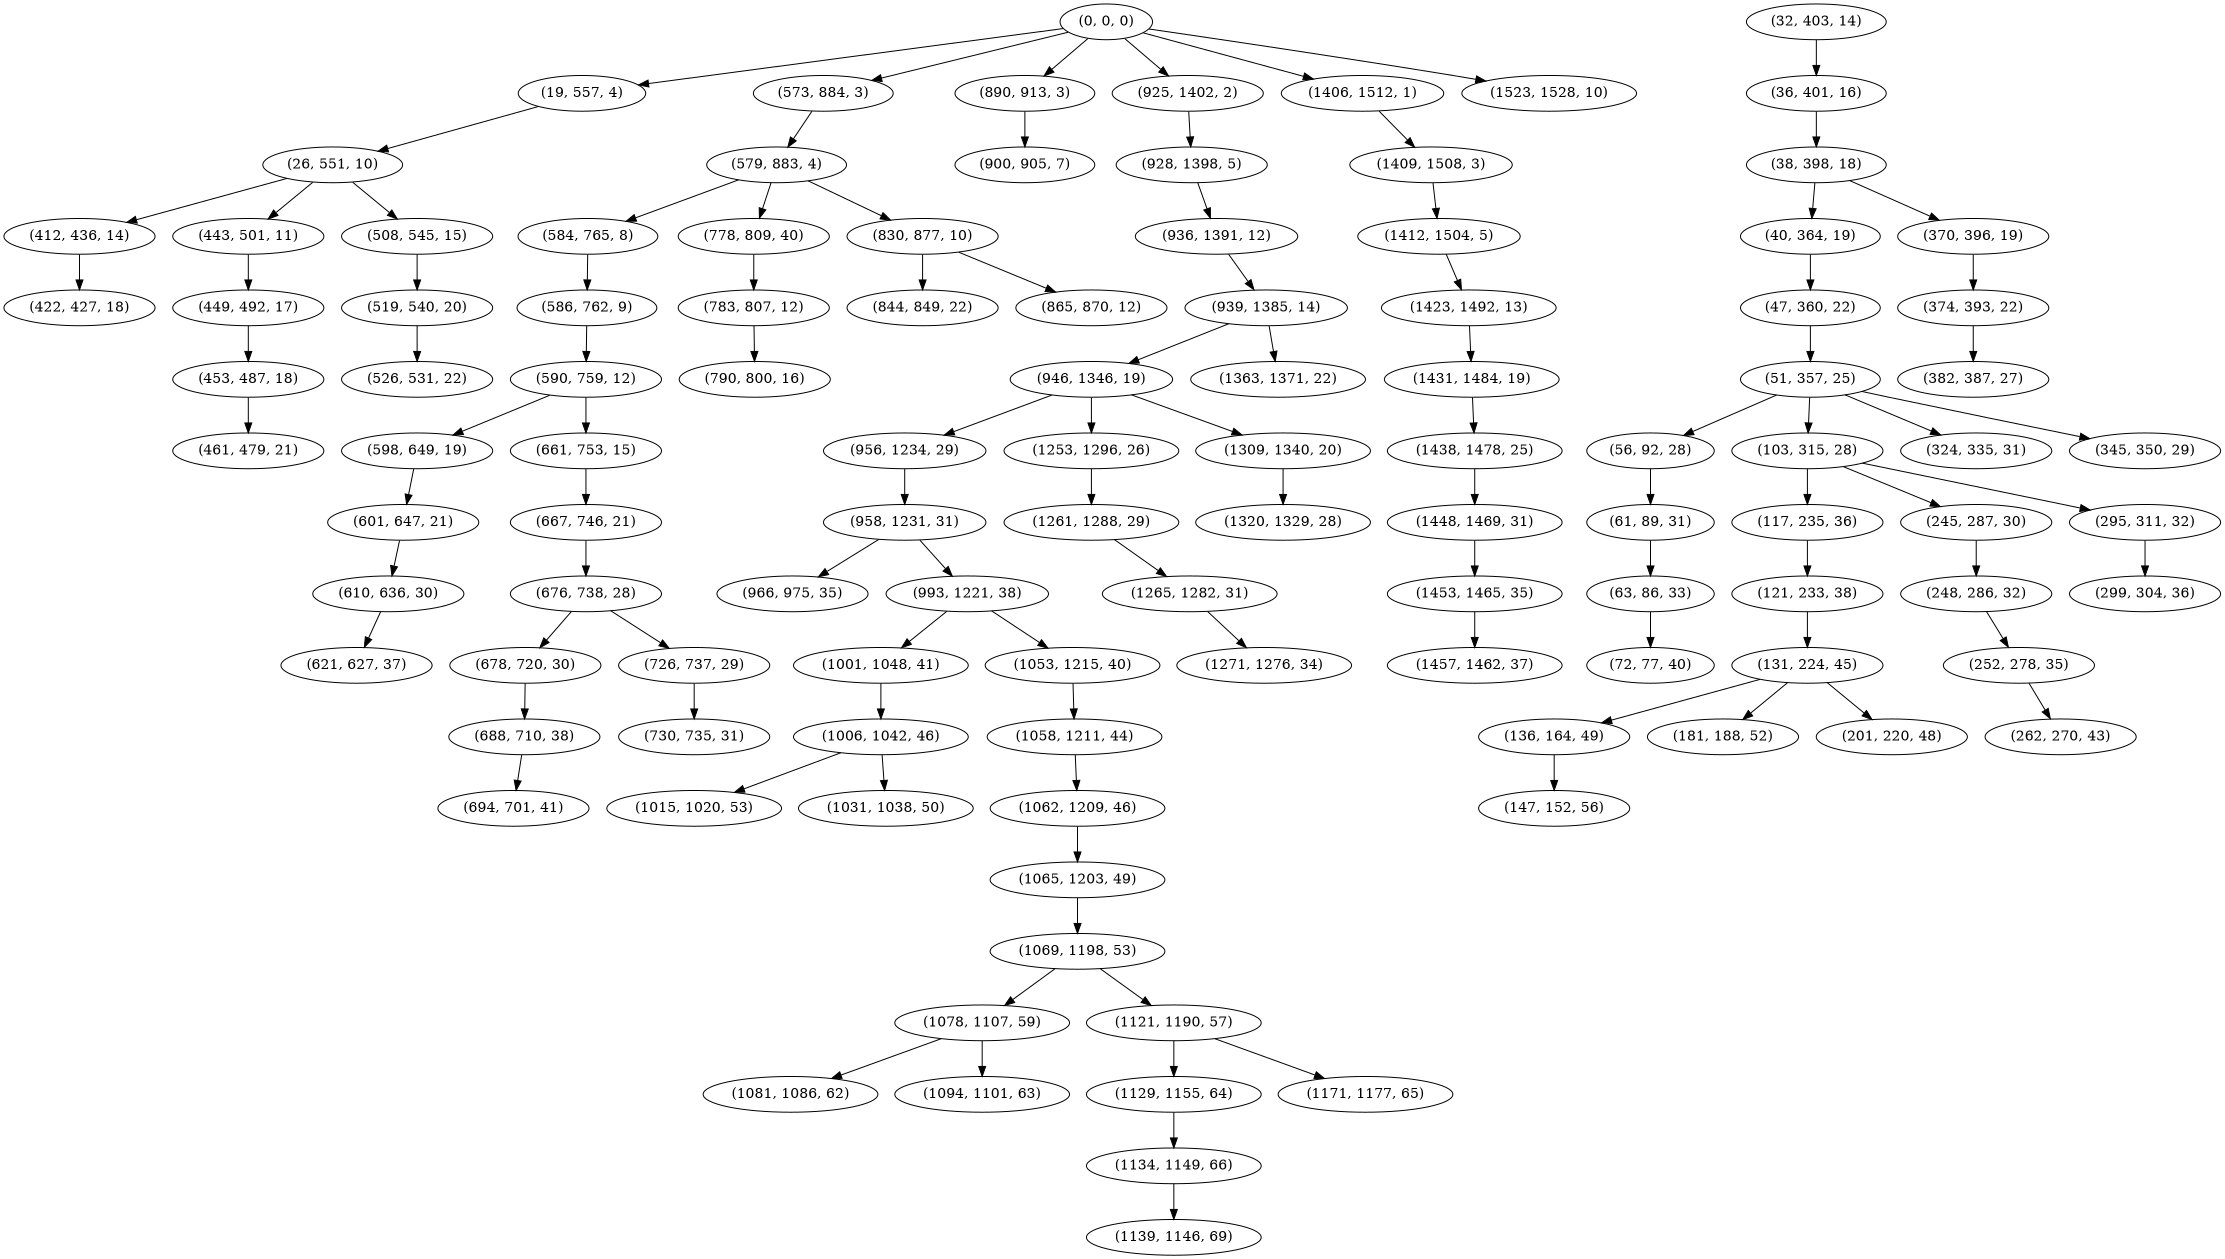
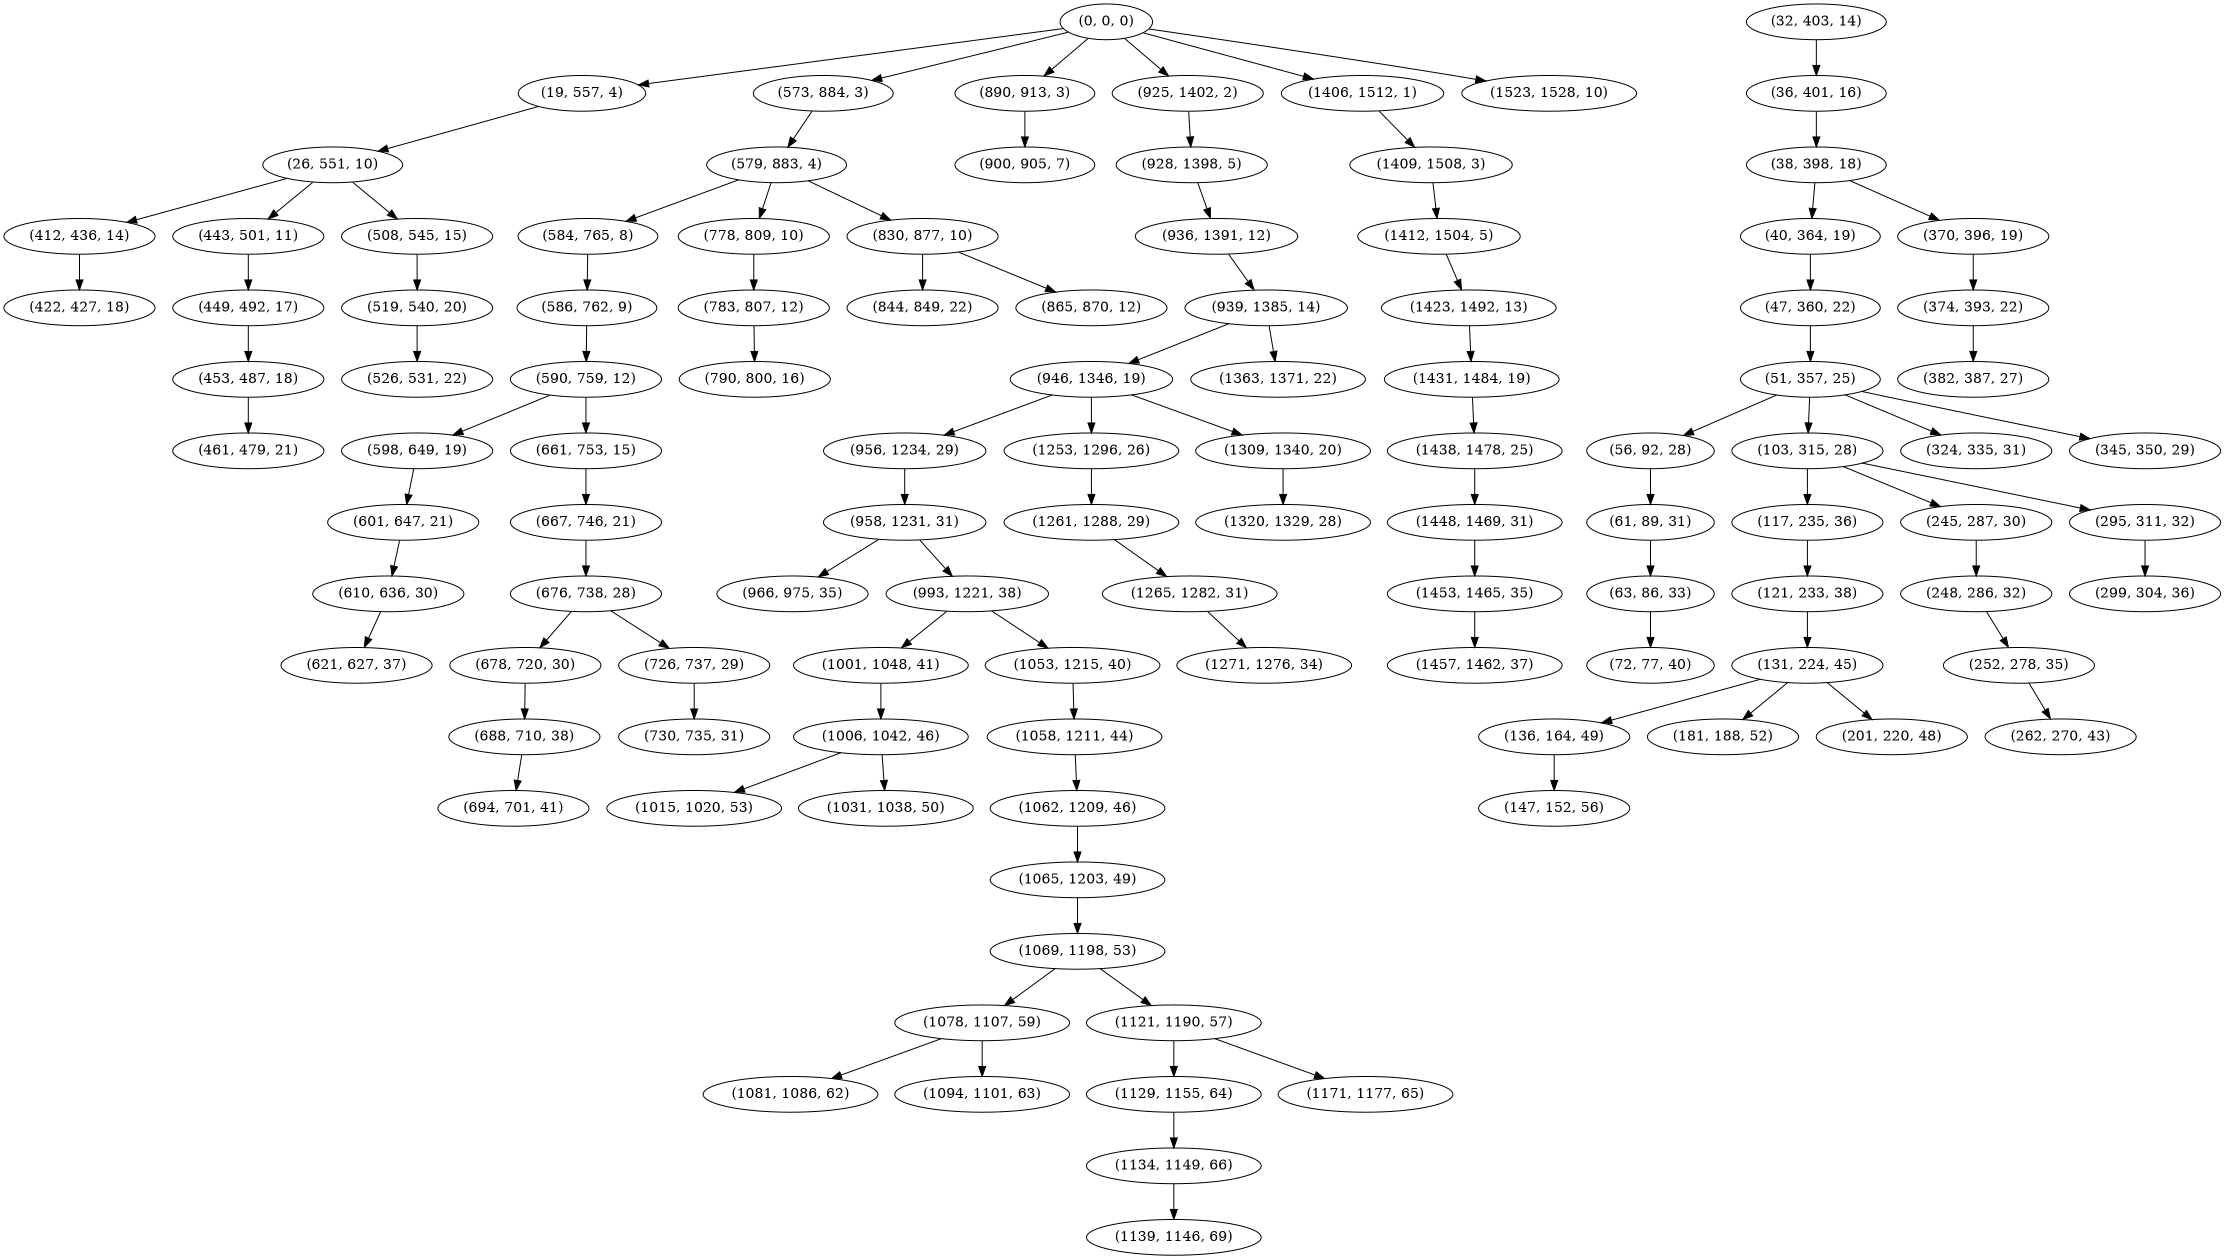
  digraph {
    fontname="DejaVu Serif"
    node [fontname="DejaVu Serif"]
    edge [fontname="DejaVu Serif"]
    "(0, 0, 0)"
    "(19, 557, 4)"
    "(573, 884, 3)"
    "(890, 913, 3)"
    "(925, 1402, 2)"
    "(1406, 1512, 1)"
    "(1523, 1528, 10)"
    "(26, 551, 10)"
    "(579, 883, 4)"
    "(900, 905, 7)"
    "(928, 1398, 5)"
    "(1409, 1508, 3)"
    "(412, 436, 14)"
    "(443, 501, 11)"
    "(508, 545, 15)"
    "(32, 403, 14)"
    "(36, 401, 16)"
    "(422, 427, 18)"
    "(449, 492, 17)"
    "(519, 540, 20)"
    "(38, 398, 18)"
    "(40, 364, 19)"
    "(370, 396, 19)"
    "(47, 360, 22)"
    "(374, 393, 22)"
    "(51, 357, 25)"
    "(56, 92, 28)"
    "(103, 315, 28)"
    "(324, 335, 31)"
    "(345, 350, 29)"
    "(61, 89, 31)"
    "(117, 235, 36)"
    n33 [label="(245, 287, 30)"]
    "(295, 311, 32)"
    "(63, 86, 33)"
    "(72, 77, 40)"
    "(121, 233, 38)"
    "(248, 286, 32)"
    "(299, 304, 36)"
    "(131, 224, 45)"
    "(136, 164, 49)"
    "(181, 188, 52)"
    "(201, 220, 48)"
    "(147, 152, 56)"
    "(252, 278, 35)"
    "(262, 270, 43)"
    "(382, 387, 27)"
    "(453, 487, 18)"
    "(461, 479, 21)"
    "(526, 531, 22)"
    "(584, 765, 8)"
-   "(778, 809, 10)" [label="(778, 809, 40)"]
+   "(778, 809, 10)"
    "(830, 877, 10)"
    "(586, 762, 9)"
    "(783, 807, 12)"
    "(844, 849, 22)"
    "(865, 870, 12)"
    "(590, 759, 12)"
    "(598, 649, 19)"
    "(661, 753, 15)"
    "(601, 647, 21)"
    "(667, 746, 21)"
    "(610, 636, 30)"
    "(621, 627, 37)"
    "(676, 738, 28)"
    "(678, 720, 30)"
    "(726, 737, 29)"
    "(688, 710, 38)"
    "(730, 735, 31)"
    "(694, 701, 41)"
    "(790, 800, 16)"
    "(936, 1391, 12)"
    "(939, 1385, 14)"
    "(946, 1346, 19)"
    "(1363, 1371, 22)"
    "(956, 1234, 29)"
    "(1253, 1296, 26)"
    "(1309, 1340, 20)"
    "(958, 1231, 31)"
    "(1261, 1288, 29)"
    "(1320, 1329, 28)"
    "(966, 975, 35)"
    "(993, 1221, 38)"
    "(1001, 1048, 41)"
    "(1053, 1215, 40)"
    "(1006, 1042, 46)"
    "(1058, 1211, 44)"
    "(1015, 1020, 53)"
    "(1031, 1038, 50)"
    "(1062, 1209, 46)"
    "(1065, 1203, 49)"
    "(1069, 1198, 53)"
    "(1078, 1107, 59)"
    "(1121, 1190, 57)"
    "(1081, 1086, 62)"
    "(1094, 1101, 63)"
    "(1129, 1155, 64)"
    "(1171, 1177, 65)"
    "(1134, 1149, 66)"
    "(1139, 1146, 69)"
    "(1265, 1282, 31)"
    "(1271, 1276, 34)"
    "(1412, 1504, 5)"
    "(1423, 1492, 13)"
    "(1431, 1484, 19)"
    "(1438, 1478, 25)"
    "(1448, 1469, 31)"
    "(1453, 1465, 35)"
    "(1457, 1462, 37)"
    "(0, 0, 0)" -> "(19, 557, 4)"
    "(0, 0, 0)" -> "(573, 884, 3)"
    "(0, 0, 0)" -> "(890, 913, 3)"
    "(0, 0, 0)" -> "(925, 1402, 2)"
    "(0, 0, 0)" -> "(1406, 1512, 1)"
    "(0, 0, 0)" -> "(1523, 1528, 10)"
    "(19, 557, 4)" -> "(26, 551, 10)"
    "(573, 884, 3)" -> "(579, 883, 4)"
    "(890, 913, 3)" -> "(900, 905, 7)"
    "(925, 1402, 2)" -> "(928, 1398, 5)"
    "(1406, 1512, 1)" -> "(1409, 1508, 3)"
    "(26, 551, 10)" -> "(412, 436, 14)"
    "(26, 551, 10)" -> "(443, 501, 11)"
    "(26, 551, 10)" -> "(508, 545, 15)"
    "(579, 883, 4)" -> "(584, 765, 8)"
    "(579, 883, 4)" -> "(778, 809, 10)"
    "(579, 883, 4)" -> "(830, 877, 10)"
    "(928, 1398, 5)" -> "(936, 1391, 12)"
    "(1409, 1508, 3)" -> "(1412, 1504, 5)"
    "(412, 436, 14)" -> "(422, 427, 18)"
    "(443, 501, 11)" -> "(449, 492, 17)"
    "(508, 545, 15)" -> "(519, 540, 20)"
    "(32, 403, 14)" -> "(36, 401, 16)"
    "(36, 401, 16)" -> "(38, 398, 18)"
    "(449, 492, 17)" -> "(453, 487, 18)"
    "(519, 540, 20)" -> "(526, 531, 22)"
    "(38, 398, 18)" -> "(40, 364, 19)"
    "(38, 398, 18)" -> "(370, 396, 19)"
    "(40, 364, 19)" -> "(47, 360, 22)"
    "(370, 396, 19)" -> "(374, 393, 22)"
    "(47, 360, 22)" -> "(51, 357, 25)"
    "(374, 393, 22)" -> "(382, 387, 27)"
    "(51, 357, 25)" -> "(56, 92, 28)"
    "(51, 357, 25)" -> "(103, 315, 28)"
    "(51, 357, 25)" -> "(324, 335, 31)"
    "(51, 357, 25)" -> "(345, 350, 29)"
    "(56, 92, 28)" -> "(61, 89, 31)"
    "(103, 315, 28)" -> "(117, 235, 36)"
    "(103, 315, 28)" -> n33
    "(103, 315, 28)" -> "(295, 311, 32)"
    "(61, 89, 31)" -> "(63, 86, 33)"
    "(117, 235, 36)" -> "(121, 233, 38)"
    n33 -> "(248, 286, 32)"
    "(295, 311, 32)" -> "(299, 304, 36)"
    "(63, 86, 33)" -> "(72, 77, 40)"
    "(121, 233, 38)" -> "(131, 224, 45)"
    "(248, 286, 32)" -> "(252, 278, 35)"
    "(131, 224, 45)" -> "(136, 164, 49)"
    "(131, 224, 45)" -> "(181, 188, 52)"
    "(131, 224, 45)" -> "(201, 220, 48)"
    "(136, 164, 49)" -> "(147, 152, 56)"
    "(252, 278, 35)" -> "(262, 270, 43)"
    "(453, 487, 18)" -> "(461, 479, 21)"
    "(584, 765, 8)" -> "(586, 762, 9)"
    "(778, 809, 10)" -> "(783, 807, 12)"
    "(830, 877, 10)" -> "(844, 849, 22)"
    "(830, 877, 10)" -> "(865, 870, 12)"
    "(586, 762, 9)" -> "(590, 759, 12)"
    "(783, 807, 12)" -> "(790, 800, 16)"
    "(590, 759, 12)" -> "(598, 649, 19)"
    "(590, 759, 12)" -> "(661, 753, 15)"
    "(598, 649, 19)" -> "(601, 647, 21)"
    "(661, 753, 15)" -> "(667, 746, 21)"
    "(601, 647, 21)" -> "(610, 636, 30)"
    "(667, 746, 21)" -> "(676, 738, 28)"
    "(610, 636, 30)" -> "(621, 627, 37)"
    "(676, 738, 28)" -> "(678, 720, 30)"
    "(676, 738, 28)" -> "(726, 737, 29)"
    "(678, 720, 30)" -> "(688, 710, 38)"
    "(726, 737, 29)" -> "(730, 735, 31)"
    "(688, 710, 38)" -> "(694, 701, 41)"
    "(936, 1391, 12)" -> "(939, 1385, 14)"
    "(939, 1385, 14)" -> "(946, 1346, 19)"
    "(939, 1385, 14)" -> "(1363, 1371, 22)"
    "(946, 1346, 19)" -> "(956, 1234, 29)"
    "(946, 1346, 19)" -> "(1253, 1296, 26)"
    "(946, 1346, 19)" -> "(1309, 1340, 20)"
    "(956, 1234, 29)" -> "(958, 1231, 31)"
    "(1253, 1296, 26)" -> "(1261, 1288, 29)"
    "(1309, 1340, 20)" -> "(1320, 1329, 28)"
    "(958, 1231, 31)" -> "(966, 975, 35)"
    "(958, 1231, 31)" -> "(993, 1221, 38)"
    "(1261, 1288, 29)" -> "(1265, 1282, 31)"
    "(993, 1221, 38)" -> "(1001, 1048, 41)"
    "(993, 1221, 38)" -> "(1053, 1215, 40)"
    "(1001, 1048, 41)" -> "(1006, 1042, 46)"
    "(1053, 1215, 40)" -> "(1058, 1211, 44)"
    "(1006, 1042, 46)" -> "(1015, 1020, 53)"
    "(1006, 1042, 46)" -> "(1031, 1038, 50)"
    "(1058, 1211, 44)" -> "(1062, 1209, 46)"
    "(1062, 1209, 46)" -> "(1065, 1203, 49)"
    "(1065, 1203, 49)" -> "(1069, 1198, 53)"
    "(1069, 1198, 53)" -> "(1078, 1107, 59)"
    "(1069, 1198, 53)" -> "(1121, 1190, 57)"
    "(1078, 1107, 59)" -> "(1081, 1086, 62)"
    "(1078, 1107, 59)" -> "(1094, 1101, 63)"
    "(1121, 1190, 57)" -> "(1129, 1155, 64)"
    "(1121, 1190, 57)" -> "(1171, 1177, 65)"
    "(1129, 1155, 64)" -> "(1134, 1149, 66)"
    "(1134, 1149, 66)" -> "(1139, 1146, 69)"
    "(1265, 1282, 31)" -> "(1271, 1276, 34)"
    "(1412, 1504, 5)" -> "(1423, 1492, 13)"
    "(1423, 1492, 13)" -> "(1431, 1484, 19)"
    "(1431, 1484, 19)" -> "(1438, 1478, 25)"
    "(1438, 1478, 25)" -> "(1448, 1469, 31)"
    "(1448, 1469, 31)" -> "(1453, 1465, 35)"
    "(1453, 1465, 35)" -> "(1457, 1462, 37)"
  }
